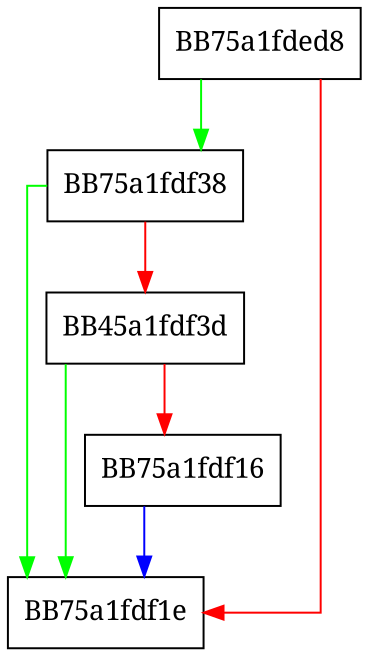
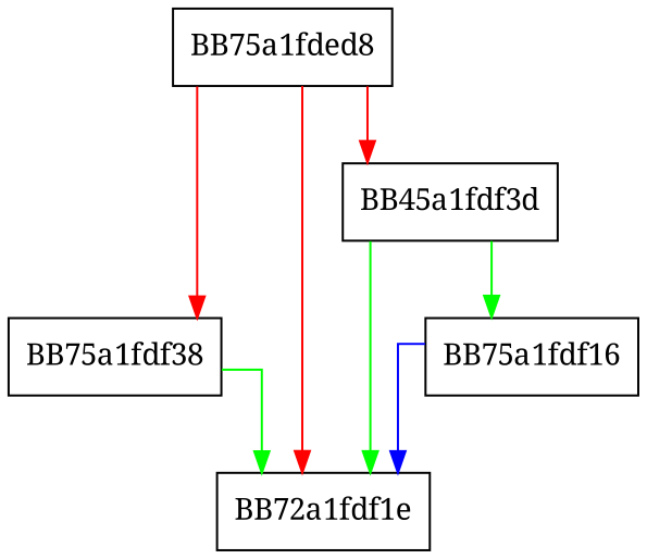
  digraph {
    fontname="Noto Serif"
    splines=ortho
    node [fontname="Noto Serif" shape=box]
    edge [color=green fontname="Noto Serif"]
    n1 [label=BB75a1fdf38]
    BB75a1fded8
-   BB75a1fdf1e
+   BB75a1fdf1e [label=BB72a1fdf1e]
    n4 [label=BB45a1fdf3d]
    n5 [label=BB75a1fdf16]
    n1 -> BB75a1fdf1e
-   n1 -> n4 [color=red]
-   BB75a1fded8 -> n1
+   BB75a1fded8 -> n4 [color=red]
+   BB75a1fded8 -> n1 [color=red]
    BB75a1fded8 -> BB75a1fdf1e [color=red]
    n4 -> BB75a1fdf1e
-   n4 -> n5 [color=red]
+   n4 -> n5
    n5 -> BB75a1fdf1e [color=blue]
  }
